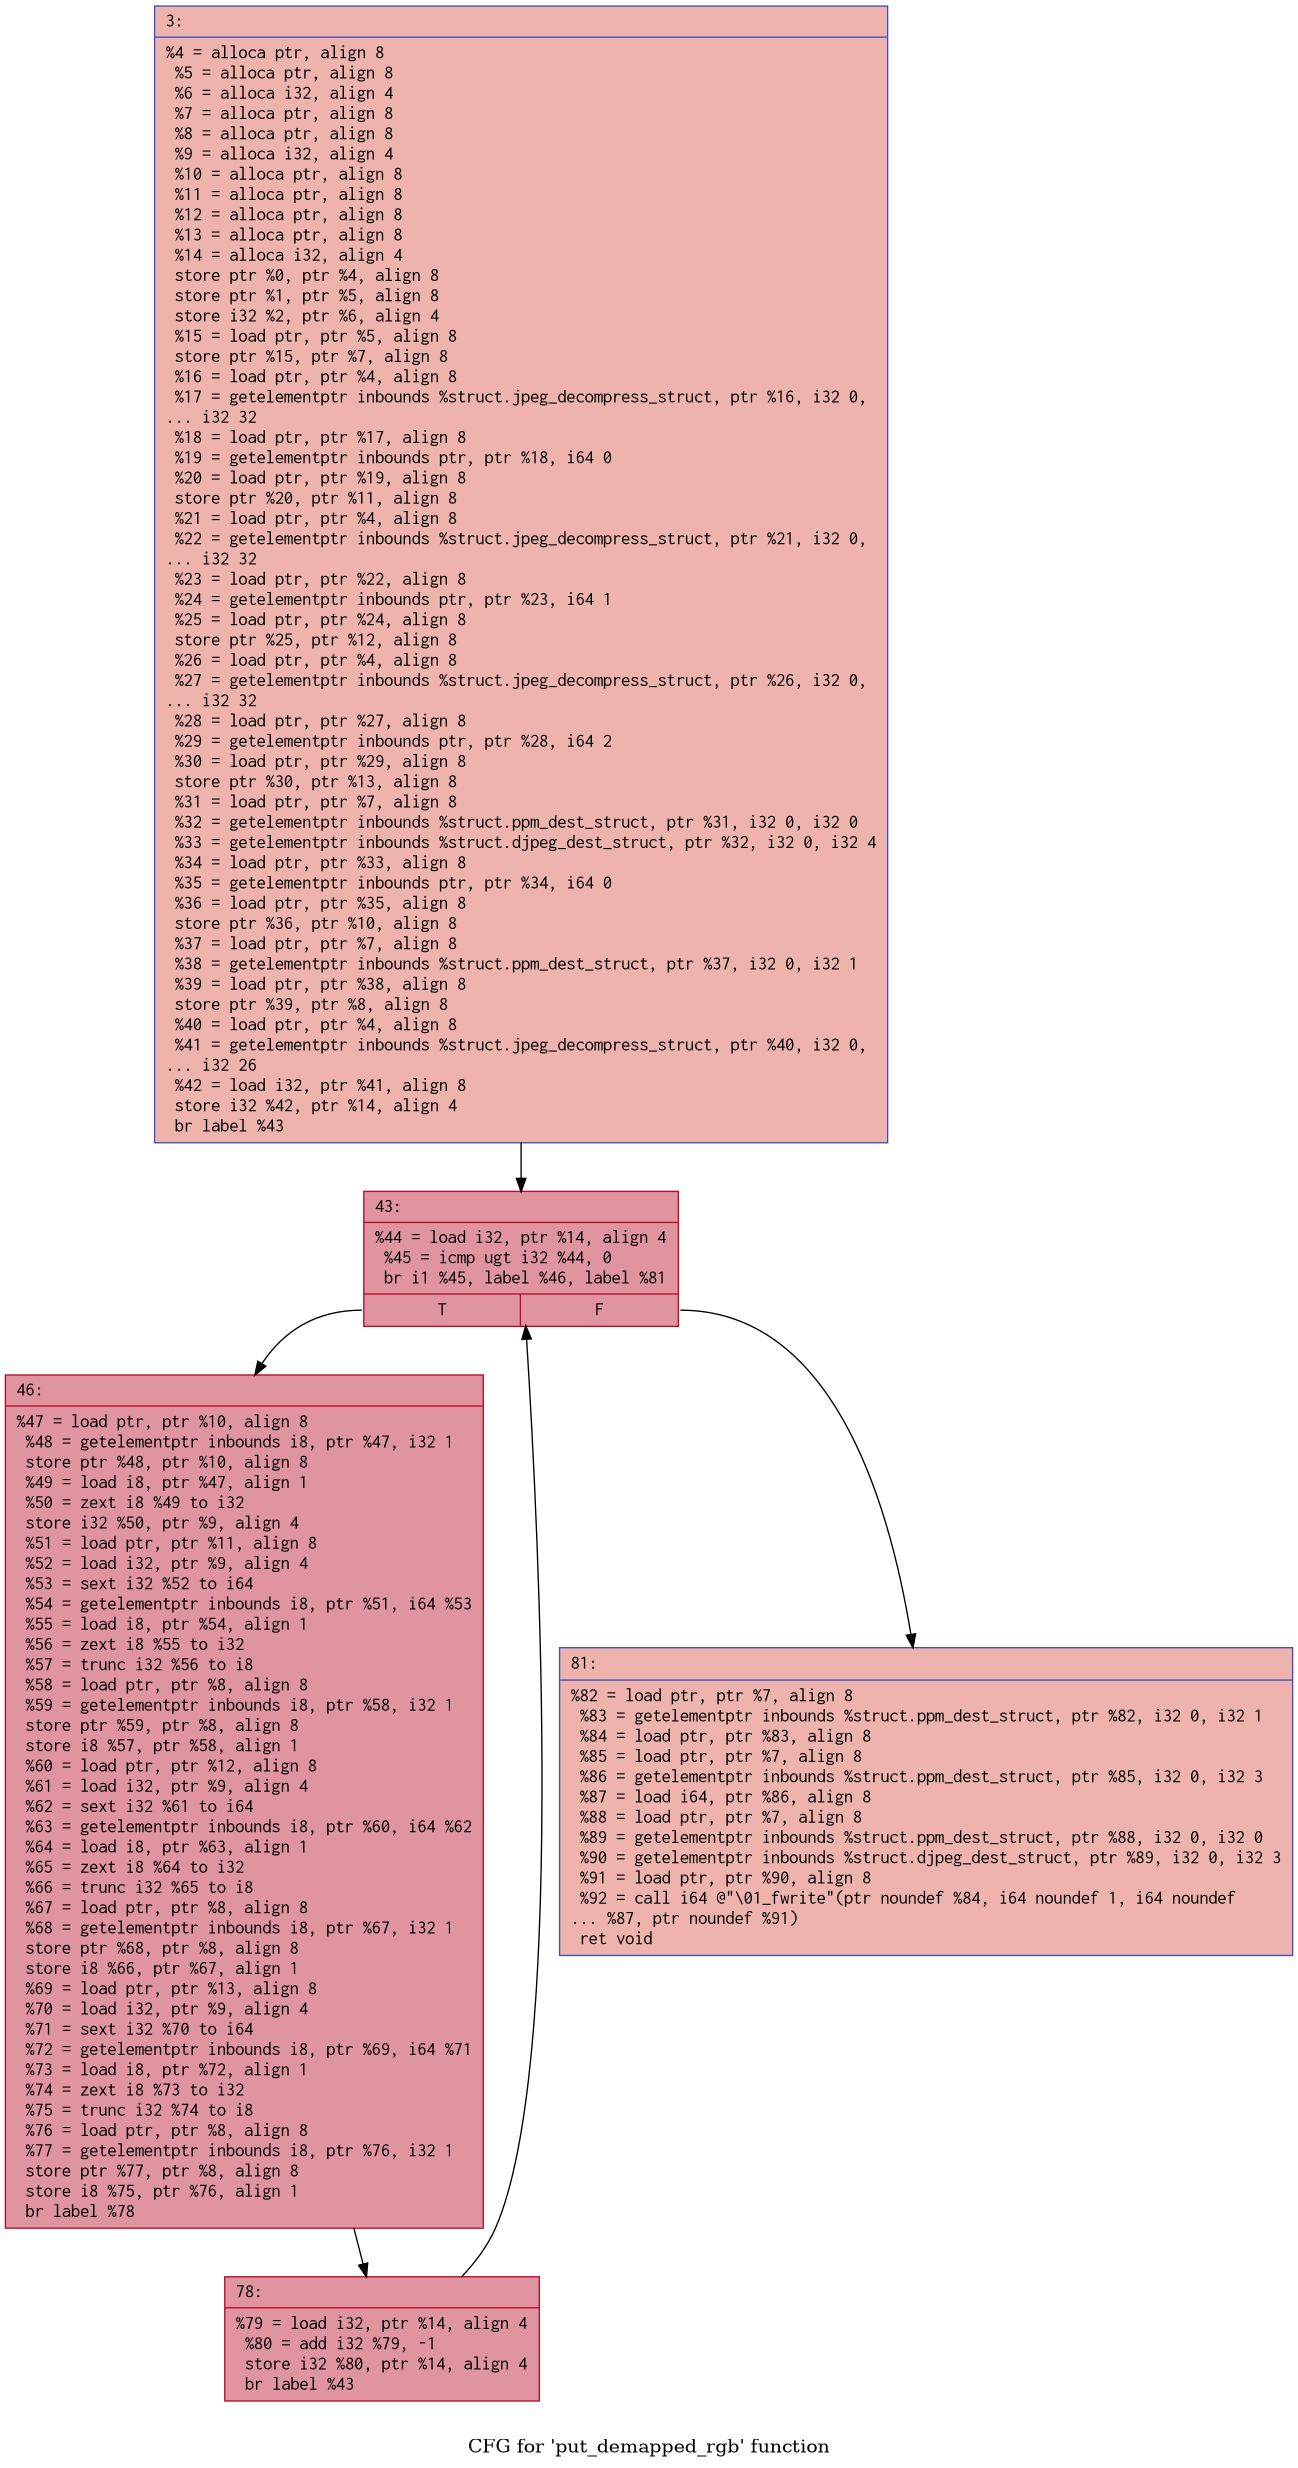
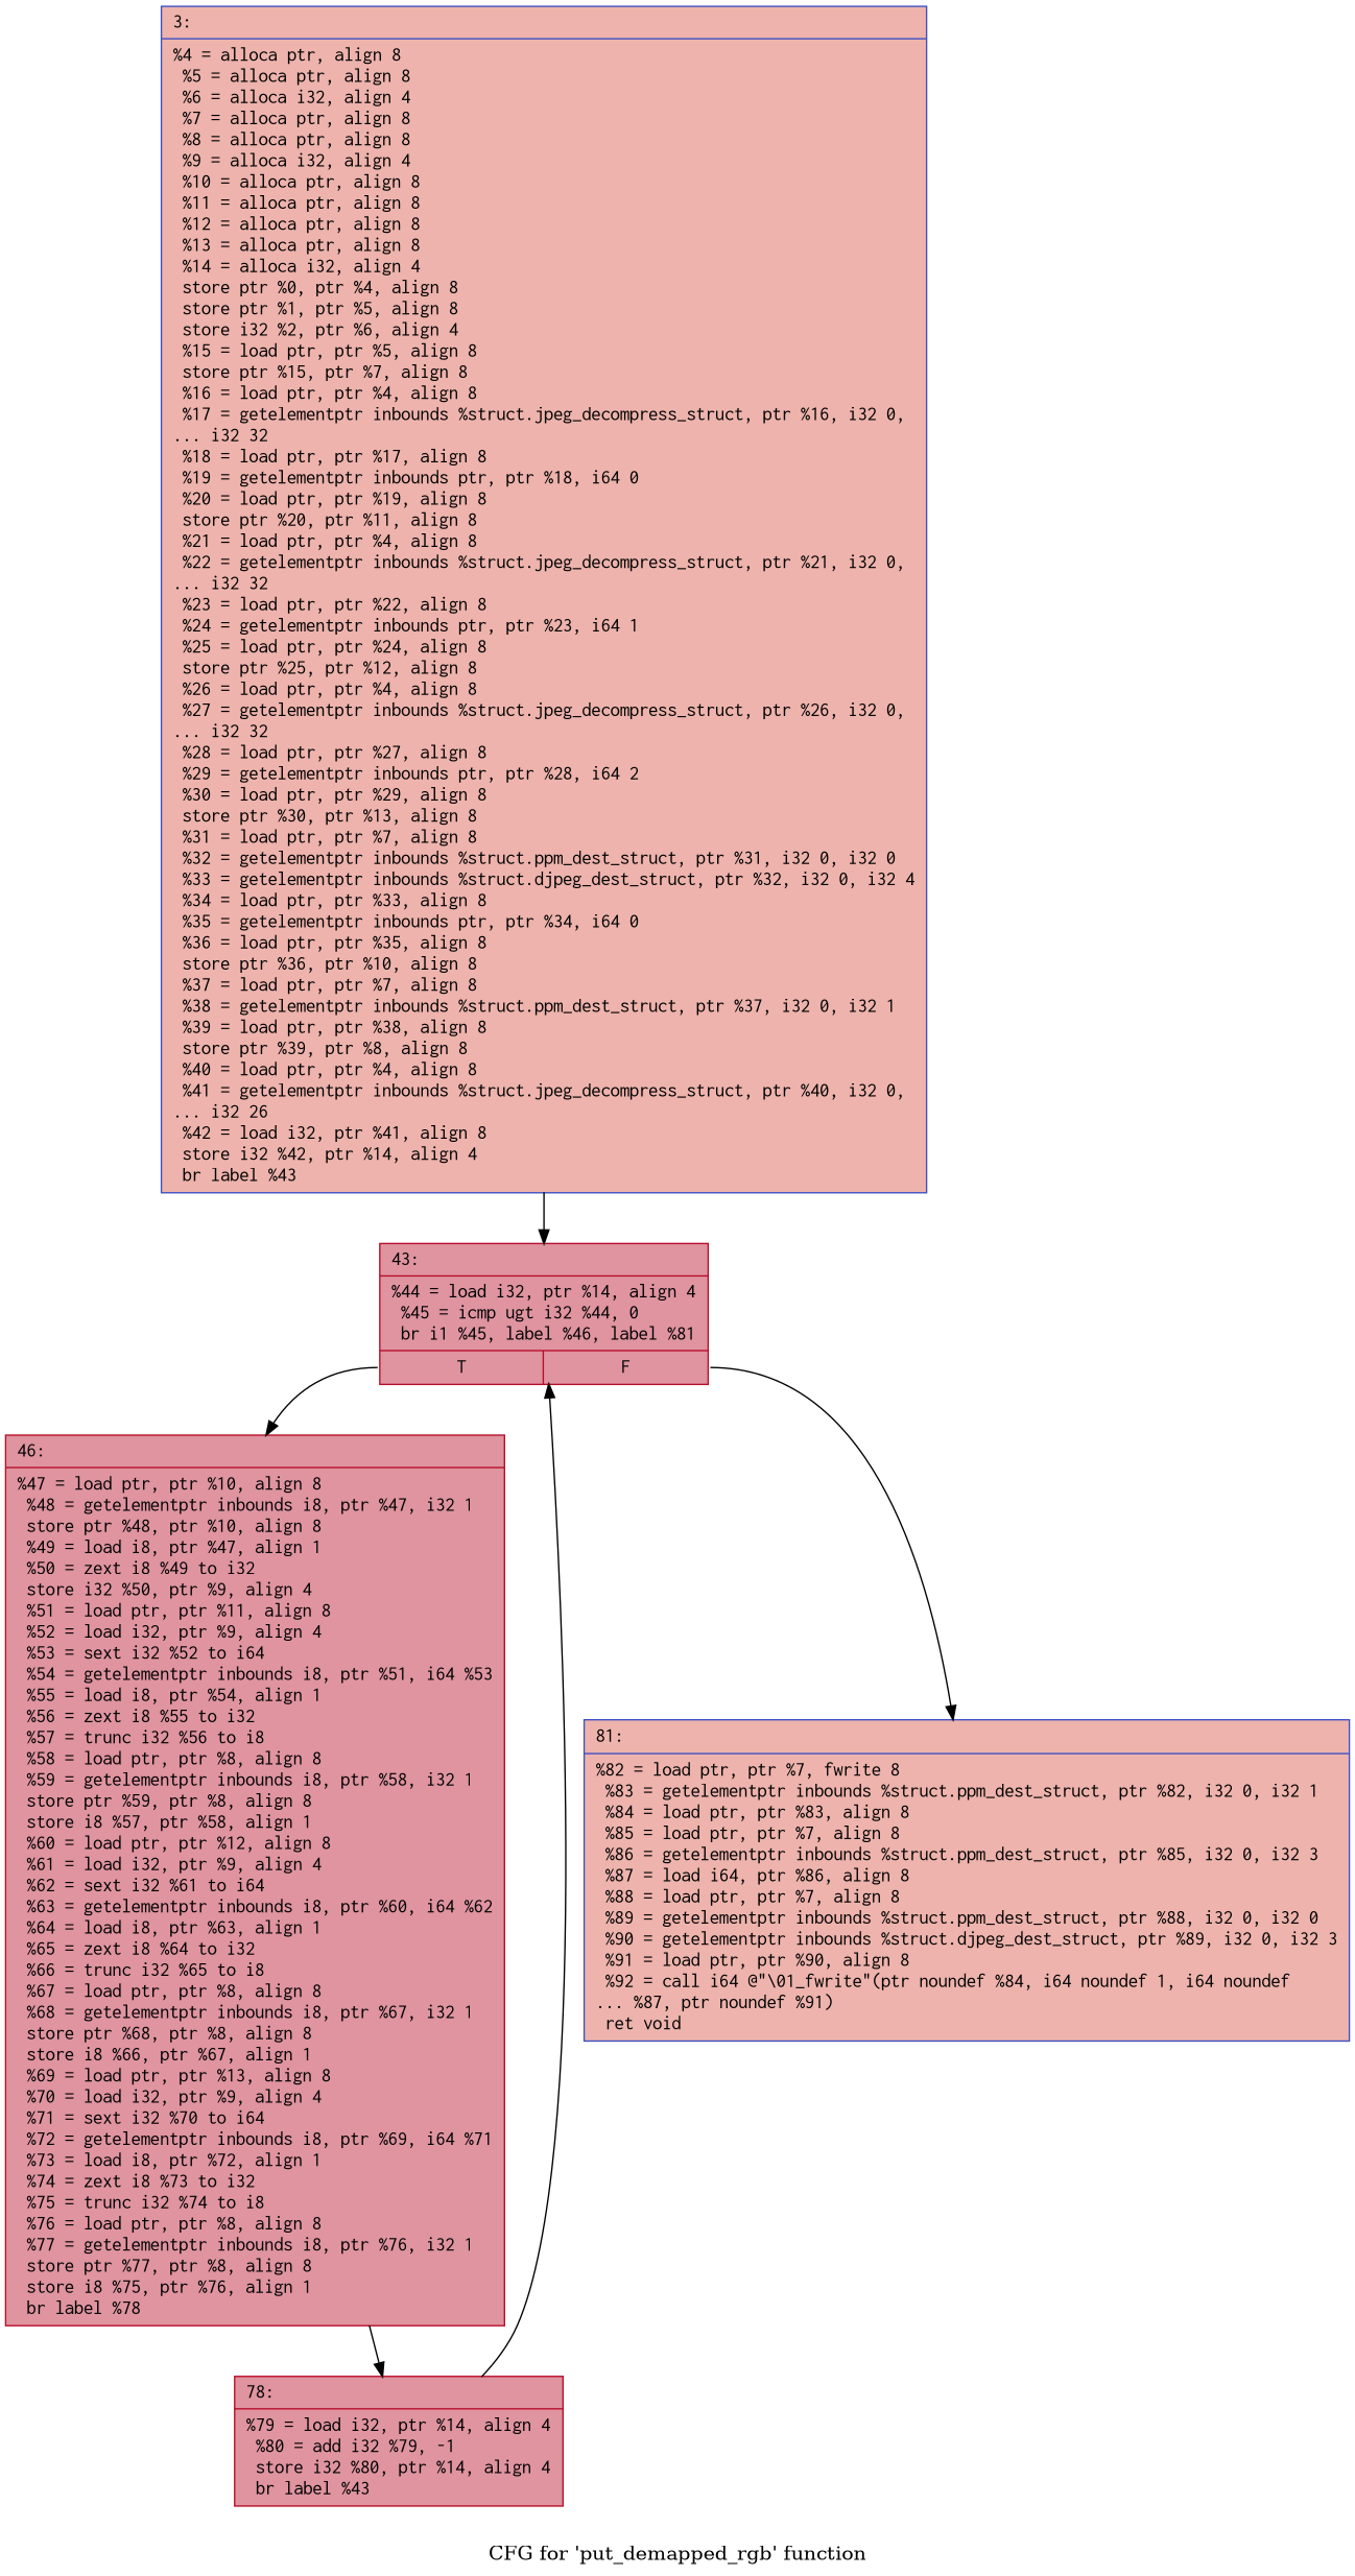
  digraph {
    label="CFG for 'put_demapped_rgb' function"
    node [color="#b70d28ff" fillcolor="#b70d2870" fontname=Courier shape=record style=filled]
    n1 [color="#3d50c3ff" fillcolor="#d6524470" label="{3:\l|  %4 = alloca ptr, align 8\l  %5 = alloca ptr, align 8\l  %6 = alloca i32, align 4\l  %7 = alloca ptr, align 8\l  %8 = alloca ptr, align 8\l  %9 = alloca i32, align 4\l  %10 = alloca ptr, align 8\l  %11 = alloca ptr, align 8\l  %12 = alloca ptr, align 8\l  %13 = alloca ptr, align 8\l  %14 = alloca i32, align 4\l  store ptr %0, ptr %4, align 8\l  store ptr %1, ptr %5, align 8\l  store i32 %2, ptr %6, align 4\l  %15 = load ptr, ptr %5, align 8\l  store ptr %15, ptr %7, align 8\l  %16 = load ptr, ptr %4, align 8\l  %17 = getelementptr inbounds %struct.jpeg_decompress_struct, ptr %16, i32 0,\l... i32 32\l  %18 = load ptr, ptr %17, align 8\l  %19 = getelementptr inbounds ptr, ptr %18, i64 0\l  %20 = load ptr, ptr %19, align 8\l  store ptr %20, ptr %11, align 8\l  %21 = load ptr, ptr %4, align 8\l  %22 = getelementptr inbounds %struct.jpeg_decompress_struct, ptr %21, i32 0,\l... i32 32\l  %23 = load ptr, ptr %22, align 8\l  %24 = getelementptr inbounds ptr, ptr %23, i64 1\l  %25 = load ptr, ptr %24, align 8\l  store ptr %25, ptr %12, align 8\l  %26 = load ptr, ptr %4, align 8\l  %27 = getelementptr inbounds %struct.jpeg_decompress_struct, ptr %26, i32 0,\l... i32 32\l  %28 = load ptr, ptr %27, align 8\l  %29 = getelementptr inbounds ptr, ptr %28, i64 2\l  %30 = load ptr, ptr %29, align 8\l  store ptr %30, ptr %13, align 8\l  %31 = load ptr, ptr %7, align 8\l  %32 = getelementptr inbounds %struct.ppm_dest_struct, ptr %31, i32 0, i32 0\l  %33 = getelementptr inbounds %struct.djpeg_dest_struct, ptr %32, i32 0, i32 4\l  %34 = load ptr, ptr %33, align 8\l  %35 = getelementptr inbounds ptr, ptr %34, i64 0\l  %36 = load ptr, ptr %35, align 8\l  store ptr %36, ptr %10, align 8\l  %37 = load ptr, ptr %7, align 8\l  %38 = getelementptr inbounds %struct.ppm_dest_struct, ptr %37, i32 0, i32 1\l  %39 = load ptr, ptr %38, align 8\l  store ptr %39, ptr %8, align 8\l  %40 = load ptr, ptr %4, align 8\l  %41 = getelementptr inbounds %struct.jpeg_decompress_struct, ptr %40, i32 0,\l... i32 26\l  %42 = load i32, ptr %41, align 8\l  store i32 %42, ptr %14, align 4\l  br label %43\l}"]
    n2 [label="{43:\l|  %44 = load i32, ptr %14, align 4\l  %45 = icmp ugt i32 %44, 0\l  br i1 %45, label %46, label %81\l|{<s0>T|<s1>F}}"]
    n3 [label="{46:\l|  %47 = load ptr, ptr %10, align 8\l  %48 = getelementptr inbounds i8, ptr %47, i32 1\l  store ptr %48, ptr %10, align 8\l  %49 = load i8, ptr %47, align 1\l  %50 = zext i8 %49 to i32\l  store i32 %50, ptr %9, align 4\l  %51 = load ptr, ptr %11, align 8\l  %52 = load i32, ptr %9, align 4\l  %53 = sext i32 %52 to i64\l  %54 = getelementptr inbounds i8, ptr %51, i64 %53\l  %55 = load i8, ptr %54, align 1\l  %56 = zext i8 %55 to i32\l  %57 = trunc i32 %56 to i8\l  %58 = load ptr, ptr %8, align 8\l  %59 = getelementptr inbounds i8, ptr %58, i32 1\l  store ptr %59, ptr %8, align 8\l  store i8 %57, ptr %58, align 1\l  %60 = load ptr, ptr %12, align 8\l  %61 = load i32, ptr %9, align 4\l  %62 = sext i32 %61 to i64\l  %63 = getelementptr inbounds i8, ptr %60, i64 %62\l  %64 = load i8, ptr %63, align 1\l  %65 = zext i8 %64 to i32\l  %66 = trunc i32 %65 to i8\l  %67 = load ptr, ptr %8, align 8\l  %68 = getelementptr inbounds i8, ptr %67, i32 1\l  store ptr %68, ptr %8, align 8\l  store i8 %66, ptr %67, align 1\l  %69 = load ptr, ptr %13, align 8\l  %70 = load i32, ptr %9, align 4\l  %71 = sext i32 %70 to i64\l  %72 = getelementptr inbounds i8, ptr %69, i64 %71\l  %73 = load i8, ptr %72, align 1\l  %74 = zext i8 %73 to i32\l  %75 = trunc i32 %74 to i8\l  %76 = load ptr, ptr %8, align 8\l  %77 = getelementptr inbounds i8, ptr %76, i32 1\l  store ptr %77, ptr %8, align 8\l  store i8 %75, ptr %76, align 1\l  br label %78\l}"]
-   n4 [color="#3d50c3ff" fillcolor="#d6524470" label="{81:\l|  %82 = load ptr, ptr %7, align 8\l  %83 = getelementptr inbounds %struct.ppm_dest_struct, ptr %82, i32 0, i32 1\l  %84 = load ptr, ptr %83, align 8\l  %85 = load ptr, ptr %7, align 8\l  %86 = getelementptr inbounds %struct.ppm_dest_struct, ptr %85, i32 0, i32 3\l  %87 = load i64, ptr %86, align 8\l  %88 = load ptr, ptr %7, align 8\l  %89 = getelementptr inbounds %struct.ppm_dest_struct, ptr %88, i32 0, i32 0\l  %90 = getelementptr inbounds %struct.djpeg_dest_struct, ptr %89, i32 0, i32 3\l  %91 = load ptr, ptr %90, align 8\l  %92 = call i64 @\"\\01_fwrite\"(ptr noundef %84, i64 noundef 1, i64 noundef\l... %87, ptr noundef %91)\l  ret void\l}"]
+   n4 [color="#3d50c3ff" fillcolor="#d6524470" label="{81:\l|  %82 = load ptr, ptr %7, fwrite 8\l  %83 = getelementptr inbounds %struct.ppm_dest_struct, ptr %82, i32 0, i32 1\l  %84 = load ptr, ptr %83, align 8\l  %85 = load ptr, ptr %7, align 8\l  %86 = getelementptr inbounds %struct.ppm_dest_struct, ptr %85, i32 0, i32 3\l  %87 = load i64, ptr %86, align 8\l  %88 = load ptr, ptr %7, align 8\l  %89 = getelementptr inbounds %struct.ppm_dest_struct, ptr %88, i32 0, i32 0\l  %90 = getelementptr inbounds %struct.djpeg_dest_struct, ptr %89, i32 0, i32 3\l  %91 = load ptr, ptr %90, align 8\l  %92 = call i64 @\"\\01_fwrite\"(ptr noundef %84, i64 noundef 1, i64 noundef\l... %87, ptr noundef %91)\l  ret void\l}"]
    n5 [label="{78:\l|  %79 = load i32, ptr %14, align 4\l  %80 = add i32 %79, -1\l  store i32 %80, ptr %14, align 4\l  br label %43\l}"]
    n1 -> n2
    n2 -> n3 [tailport=s0]
    n2 -> n4 [tailport=s1]
    n3 -> n5
    n5 -> n2
  }
